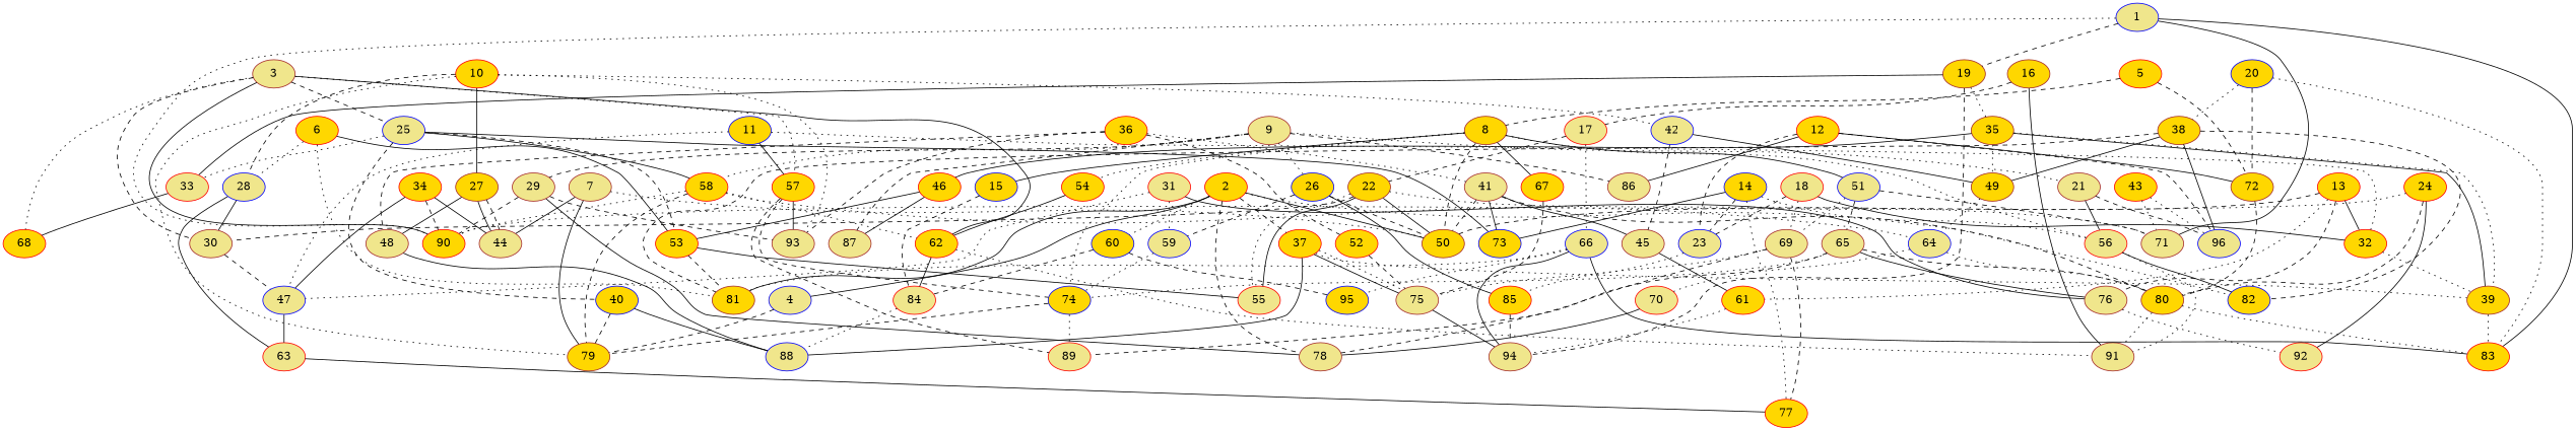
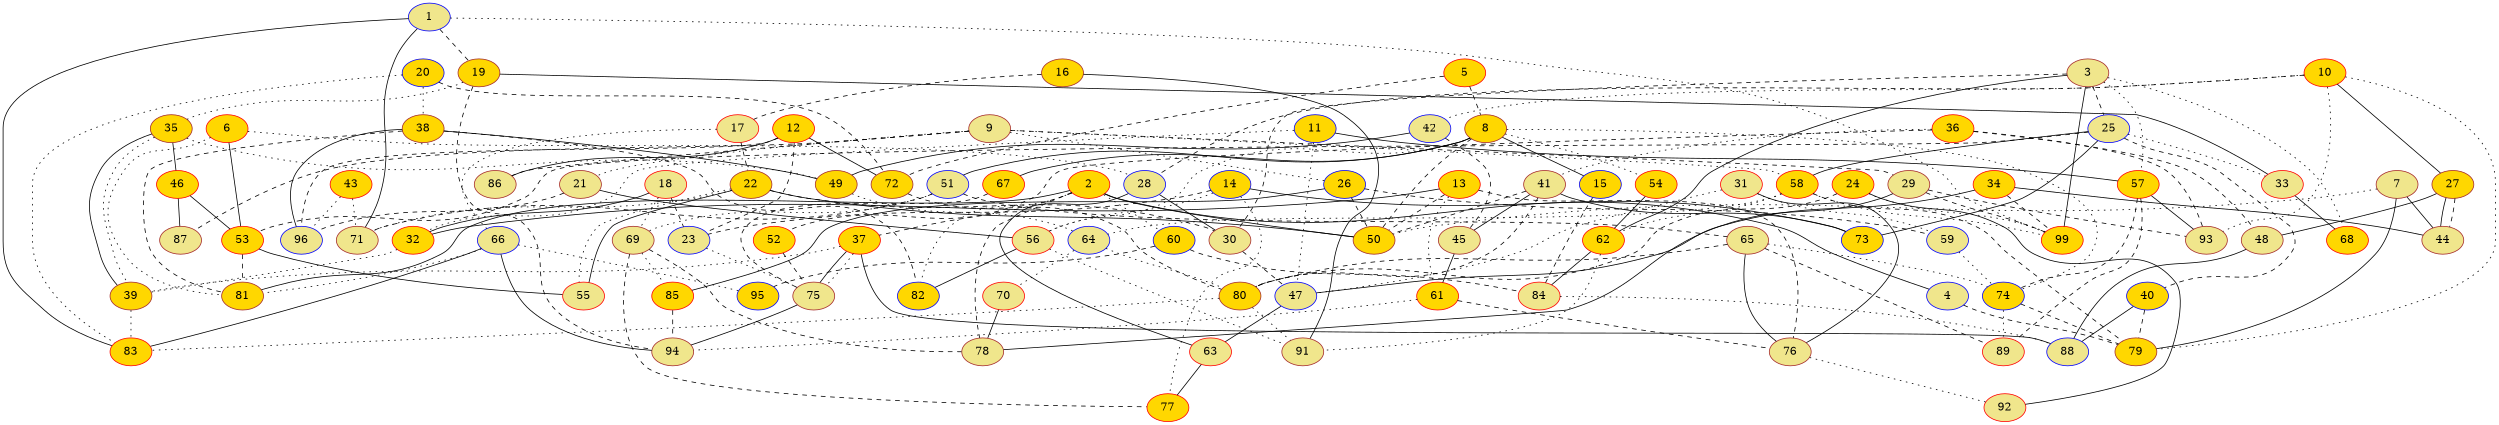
  graph {
    node [color=red fillcolor=gold style=filled]
    edge [style=solid]
    1 [color=blue fillcolor=khaki]
    19 [color=brown]
    71 [color=brown fillcolor=khaki]
    83
-   90
+   90 [label=99]
    35 [color=brown]
    33 [fillcolor=khaki]
    94 [color=brown fillcolor=khaki]
    39 [color=brown]
    46
    49 [color=brown]
    4 [color=blue fillcolor=khaki]
    2
    37
    50 [color=brown]
    60 [color=blue]
    78 [color=brown fillcolor=khaki]
    81 [color=brown]
    82 [color=blue]
    79 [color=brown]
    75 [color=brown fillcolor=khaki]
    88 [color=blue fillcolor=khaki]
    84 [fillcolor=khaki]
    95 [color=blue]
    3 [color=brown fillcolor=khaki]
    25 [color=blue fillcolor=khaki]
    30 [color=brown fillcolor=khaki]
    57
    62
    68
    53
    58
    73 [color=blue]
    40 [color=blue]
    47 [color=blue fillcolor=khaki]
    74 [color=blue]
    93 [color=brown fillcolor=khaki]
    89 [fillcolor=khaki]
    91 [color=brown fillcolor=khaki]
    8 [color=brown]
    5
    72 [color=brown]
    15 [color=blue]
    51 [color=blue fillcolor=khaki]
    54
    56 [fillcolor=khaki]
    67
    80 [color=brown]
    6
    28 [color=blue fillcolor=khaki]
    63 [fillcolor=khaki]
    55 [fillcolor=khaki]
    7 [color=brown fillcolor=khaki]
    44 [color=brown fillcolor=khaki]
    69 [color=brown fillcolor=khaki]
    65 [color=brown fillcolor=khaki]
    9 [color=brown fillcolor=khaki]
    21 [color=brown fillcolor=khaki]
    26 [color=blue]
    29 [color=brown fillcolor=khaki]
    86 [color=brown fillcolor=khaki]
    87 [color=brown fillcolor=khaki]
    96 [color=blue fillcolor=khaki]
    59 [color=blue fillcolor=khaki]
    85
    64 [color=blue fillcolor=khaki]
    10
    27 [color=brown]
    42 [color=blue fillcolor=khaki]
    48 [color=brown fillcolor=khaki]
    45 [color=brown fillcolor=khaki]
    11 [color=blue]
    32
    12
    23 [color=blue fillcolor=khaki]
    13
    61
    76 [color=brown fillcolor=khaki]
    92 [fillcolor=khaki]
    14 [color=blue]
    77
    16 [color=brown]
    17 [fillcolor=khaki]
    22 [color=brown]
    66 [color=blue fillcolor=khaki]
    18 [fillcolor=khaki]
    20 [color=blue]
    38 [color=brown]
    24
    31 [fillcolor=khaki]
    34
    36
    41 [color=brown fillcolor=khaki]
    52
    43
    70 [fillcolor=khaki]
    1 -- 19 [style=dashed]
    1 -- 71
    1 -- 83
    1 -- 90 [style=dotted]
    19 -- 35 [style=dotted]
    19 -- 33
    19 -- 94 [style=dashed]
    35 -- 39
    35 -- 39 [style=dotted]
    35 -- 46
    35 -- 49 [style=dotted]
    33 -- 68
    39 -- 83 [style=dotted]
    46 -- 53
    46 -- 87
    49 -- 64 [style=dotted]
    4 -- 79 [style=dashed]
    2 -- 4
    2 -- 37 [style=dashed]
    2 -- 50
    2 -- 60 [style=dotted]
    2 -- 78 [style=dashed]
    2 -- 81
    2 -- 82 [style=dotted]
    37 -- 39 [style=dotted]
    37 -- 75
    37 -- 75 [style=dotted]
    37 -- 88
    60 -- 84 [style=dashed]
    60 -- 95 [style=dashed]
    75 -- 94
    84 -- 88 [style=dotted]
    3 -- 90
    3 -- 25 [style=dashed]
    3 -- 30 [style=dashed]
    3 -- 57 [style=dotted]
    3 -- 62
    3 -- 68 [style=dotted]
    25 -- 33 [style=dotted]
    25 -- 53 [style=dashed]
    25 -- 58
    25 -- 73
    25 -- 40 [style=dashed]
    30 -- 47 [style=dashed]
    57 -- 74 [style=dashed]
    57 -- 93
    57 -- 89 [style=dashed]
    62 -- 84
    62 -- 91 [style=dotted]
    53 -- 81 [style=dashed]
    53 -- 55
    58 -- 90 [style=dotted]
    58 -- 79 [style=dashed]
    58 -- 62 [style=dotted]
    58 -- 64 [style=dotted]
    40 -- 79 [style=dashed]
    40 -- 88
    47 -- 63
    74 -- 79 [style=dashed]
    74 -- 89 [style=dotted]
    8 -- 50 [style=dashed]
    8 -- 74 [style=dotted]
    8 -- 15
    8 -- 51
    8 -- 54 [style=dotted]
    8 -- 56 [style=dotted]
    8 -- 67
    5 -- 8 [style=dashed]
    5 -- 72 [style=dashed]
    72 -- 80 [style=dashed]
    15 -- 84 [style=dashed]
    51 -- 71 [style=dashed]
    51 -- 69 [style=dotted]
    51 -- 65 [style=dashed]
    54 -- 62
    56 -- 82
    56 -- 91 [style=dotted]
    67 -- 75 [style=dashed]
    80 -- 83 [style=dotted]
    80 -- 91 [style=dotted]
    6 -- 81 [style=dotted]
    6 -- 53
    6 -- 28 [style=dotted]
    28 -- 30
    28 -- 63
    63 -- 77
    7 -- 50 [style=dotted]
    7 -- 79
    7 -- 44
    69 -- 78 [style=dashed]
    69 -- 85 [style=dotted]
    69 -- 77 [style=dashed]
    65 -- 74 [style=dotted]
    65 -- 89 [style=dashed]
    65 -- 80 [style=dashed]
    65 -- 76
    9 -- 58 [style=dotted]
    9 -- 21 [style=dotted]
    9 -- 26 [style=dotted]
    9 -- 29 [style=dashed]
    9 -- 86 [style=dashed]
    9 -- 87 [style=dashed]
    21 -- 56
    21 -- 96 [style=dashed]
    26 -- 50 [style=dashed]
    26 -- 59 [style=dashed]
    26 -- 85
    29 -- 90 [style=dashed]
    29 -- 78
    29 -- 93 [style=dashed]
    59 -- 74 [style=dotted]
    85 -- 94 [style=dashed]
    64 -- 80 [style=dotted]
    64 -- 70 [style=dotted]
    10 -- 79 [style=dotted]
    10 -- 93 [style=dotted]
    10 -- 28 [style=dashed]
    10 -- 27
    10 -- 42 [style=dotted]
    27 -- 44
    27 -- 44 [style=dashed]
    27 -- 48
    42 -- 49
    42 -- 45 [style=dashed]
    48 -- 88
    45 -- 61
    11 -- 57
    11 -- 47 [style=dotted]
    11 -- 32 [style=dotted]
    32 -- 39 [style=dotted]
    12 -- 72
    12 -- 86
    12 -- 96 [style=dashed]
    12 -- 23 [style=dashed]
    23 -- 75 [style=dotted]
    13 -- 50 [style=dashed]
    13 -- 32
    13 -- 61 [style=dotted]
    13 -- 76 [style=dashed]
    61 -- 94 [style=dotted]
+   61 -- 76 [style=dashed]
    76 -- 92 [style=dotted]
    14 -- 73
    14 -- 56 [style=dotted]
    14 -- 23 [style=dashed]
    14 -- 77 [style=dotted]
    16 -- 91
    16 -- 17 [style=dashed]
    17 -- 22 [style=dashed]
    17 -- 66 [style=dotted]
    22 -- 71 [style=dotted]
    22 -- 50
    22 -- 30 [style=dashed]
    22 -- 55 [style=dotted]
    22 -- 55
    66 -- 83
    66 -- 94
    66 -- 81 [style=dotted]
    66 -- 95 [style=dotted]
    18 -- 69 [style=dotted]
    18 -- 32
    18 -- 23 [style=dashed]
    20 -- 83 [style=dotted]
    20 -- 72 [style=dashed]
    20 -- 38 [style=dotted]
    38 -- 49
    38 -- 81 [style=dashed]
    38 -- 82 [style=dashed]
    38 -- 96
    24 -- 90 [style=dotted]
    24 -- 80 [style=dashed]
    24 -- 92
    31 -- 47 [style=dotted]
    31 -- 59 [style=dotted]
    31 -- 76
    34 -- 90 [style=dashed]
    34 -- 47
    34 -- 44
    36 -- 93 [style=dashed]
    36 -- 48 [style=dashed]
    36 -- 41 [style=dotted]
    36 -- 52 [style=dashed]
    41 -- 50 [style=dashed]
    41 -- 73
    41 -- 80 [style=dashed]
    41 -- 45
    52 -- 75 [style=dashed]
    43 -- 71 [style=dotted]
    43 -- 96 [style=dotted]
    70 -- 78
  }
